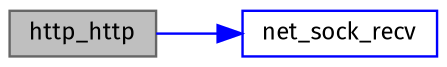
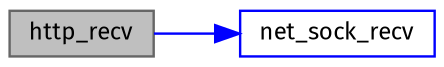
  digraph {
    rankdir=LR
    fontname="Fira Sans"
    node [fontname="Fira Sans" fontsize=10 shape=record style=filled]
-   n1 [color=gray40 fillcolor=grey75 fontcolor=black height=0.2 label=http_http width=0.4]
+   n1 [color=gray40 fillcolor=grey75 fontcolor=black height=0.2 label=http_recv width=0.4]
    n2 [color=blue fillcolor=white height=0.2 label=net_sock_recv width=0.4]
    n1 -> n2 [color=blue fontname="Fira Sans" fontsize=10 labelfontname=Helvetica labelfontsize=10 style=solid]
  }
